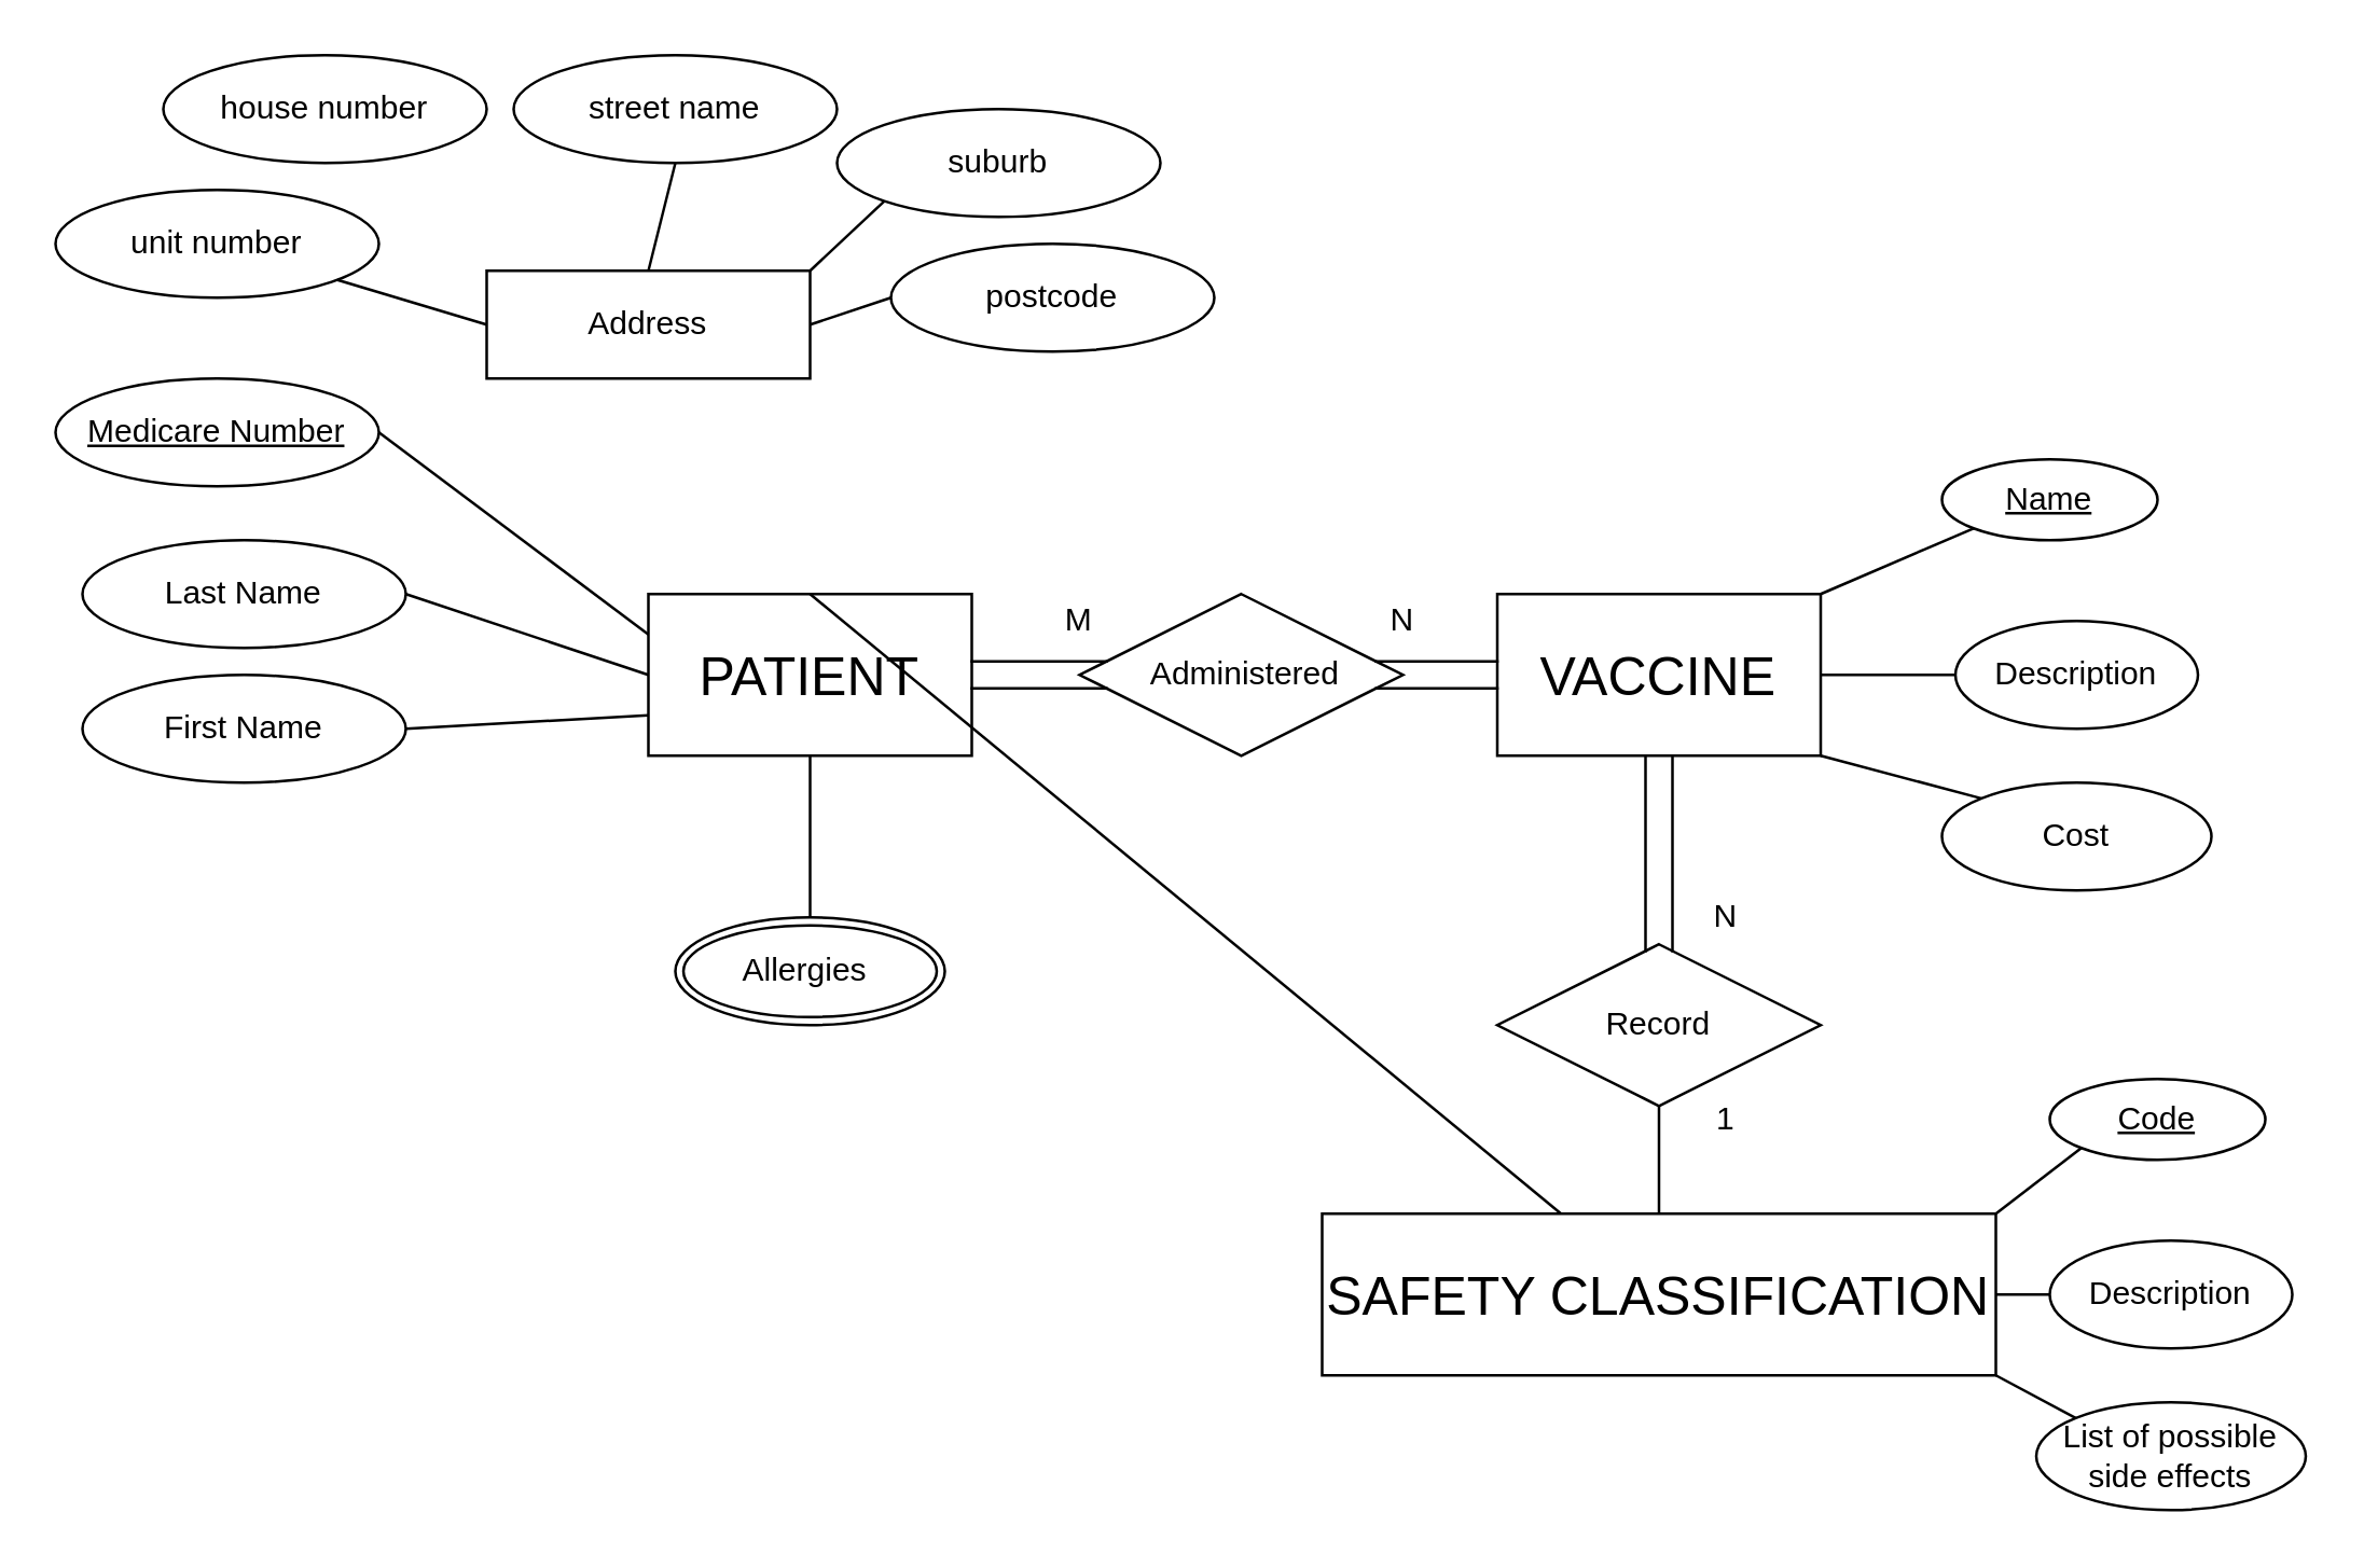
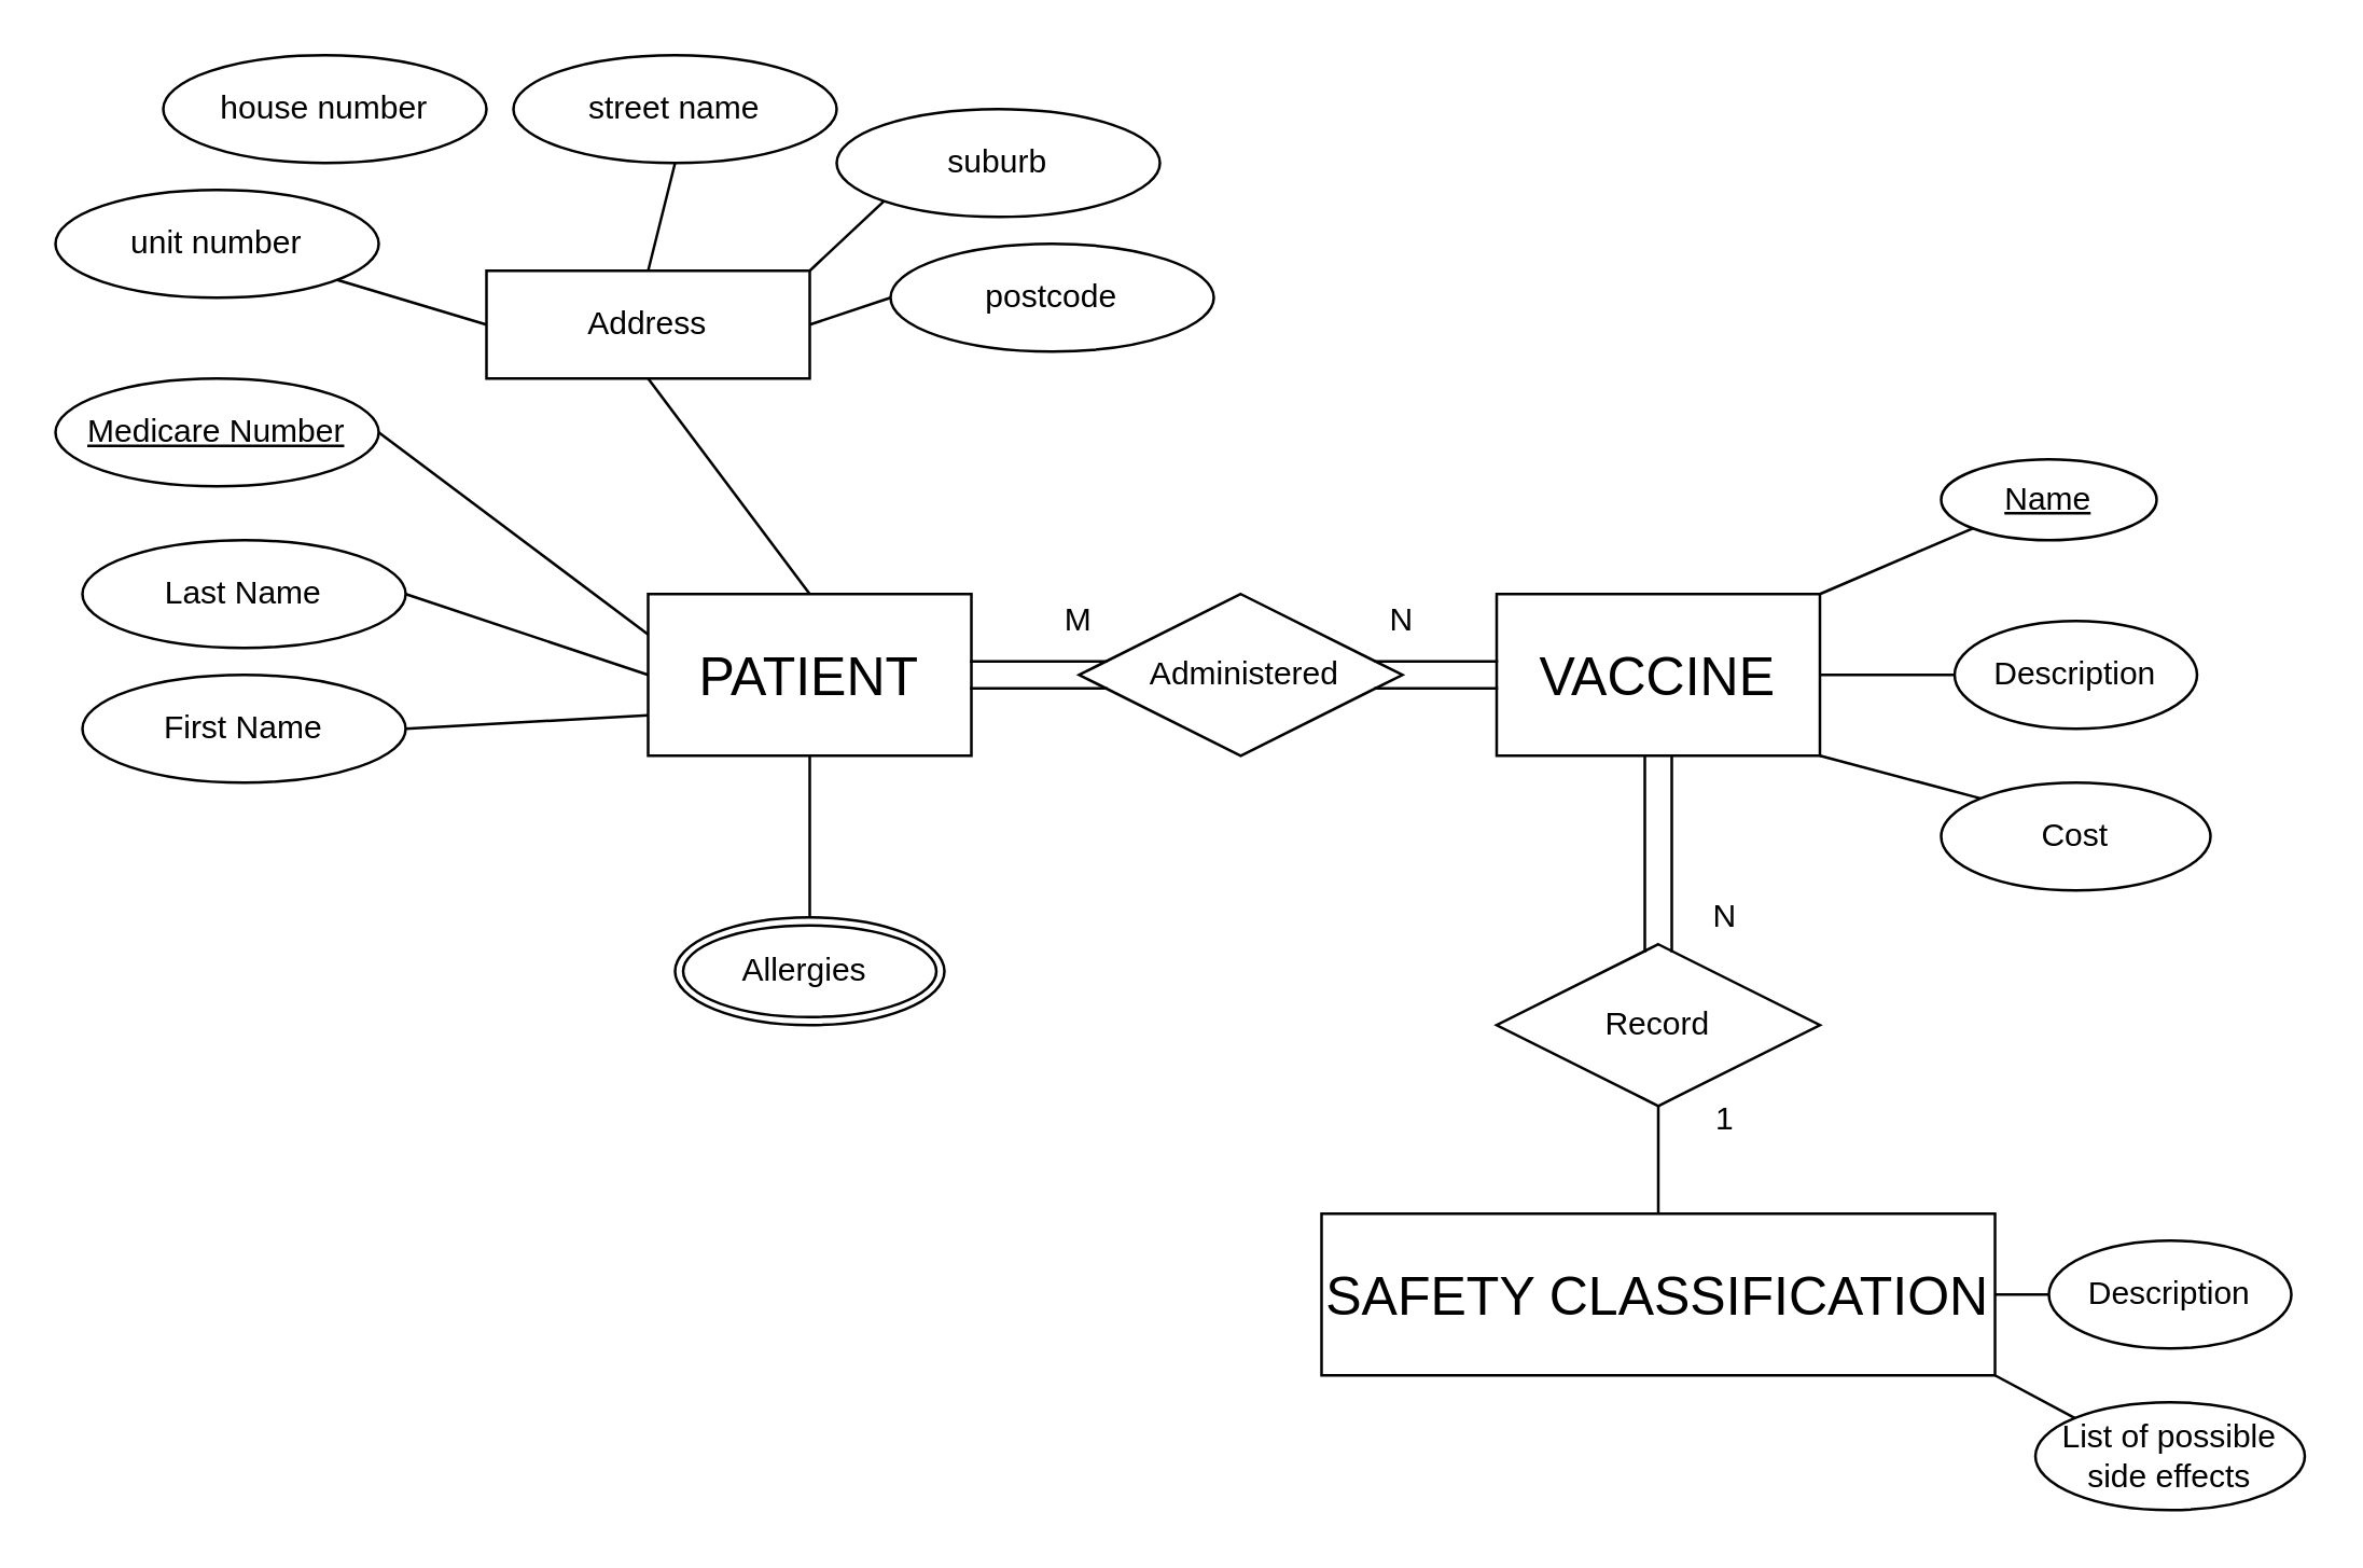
  <mxCell id="0" />
  <mxCell id="1" parent="0" />
  <mxCell id="2" value="&lt;span style=&quot;text-align: left&quot;&gt;&lt;font style=&quot;font-size: 20px&quot;&gt;PATIENT&lt;/font&gt;&lt;/span&gt;" style="rounded=0;whiteSpace=wrap;html=1;" parent="1" vertex="1"><mxGeometry x="240" y="220" width="120" height="60" as="geometry" /></mxCell>
  <mxCell id="3" value="&lt;u&gt;Medicare Number&lt;/u&gt;" style="ellipse;whiteSpace=wrap;html=1;" parent="1" vertex="1"><mxGeometry y="140" width="120" height="40" as="geometry" x="20" /></mxCell>
  <mxCell id="4" value="" style="endArrow=none;html=1;entryX=1;entryY=0.5;entryDx=0;entryDy=0;exitX=0;exitY=0.25;exitDx=0;exitDy=0;" parent="1" source="2" target="3" edge="1"><mxGeometry width="50" height="50" relative="1" as="geometry"><mxPoint x="180" y="170" as="sourcePoint" /><mxPoint x="120" y="170" as="targetPoint" /></mxGeometry></mxCell>
  <mxCell id="5" value="Last Name" style="ellipse;whiteSpace=wrap;html=1;" parent="1" vertex="1"><mxGeometry x="30" y="200" width="120" height="40" as="geometry" /></mxCell>
  <mxCell id="6" value="" style="endArrow=none;html=1;entryX=1;entryY=0.5;entryDx=0;entryDy=0;exitX=0;exitY=0.5;exitDx=0;exitDy=0;" parent="1" source="2" target="5" edge="1"><mxGeometry width="50" height="50" relative="1" as="geometry"><mxPoint x="180" y="230" as="sourcePoint" /><mxPoint x="170" y="230" as="targetPoint" /></mxGeometry></mxCell>
  <mxCell id="7" value="First Name" style="ellipse;whiteSpace=wrap;html=1;" parent="1" vertex="1"><mxGeometry x="30" y="250" width="120" height="40" as="geometry" /></mxCell>
  <mxCell id="8" value="" style="endArrow=none;html=1;entryX=1;entryY=0.5;entryDx=0;entryDy=0;exitX=0;exitY=0.75;exitDx=0;exitDy=0;" parent="1" source="2" target="7" edge="1"><mxGeometry width="50" height="50" relative="1" as="geometry"><mxPoint x="160" y="330" as="sourcePoint" /><mxPoint x="172.426" y="285.858" as="targetPoint" /></mxGeometry></mxCell>
  <mxCell id="9" value="Address" style="whiteSpace=wrap;html=1;align=center;rounded=0;" parent="1" vertex="1"><mxGeometry x="180" y="100" width="120" height="40" as="geometry" /></mxCell>
- <mxCell id="10" value="" style="endArrow=none;html=1;exitX=0.5;exitY=0;exitDx=0;exitDy=0;" parent="1" source="2" target="29" edge="1"><mxGeometry width="50" height="50" relative="1" as="geometry"><mxPoint x="230" y="110" as="sourcePoint" /><mxPoint x="210" y="90" as="targetPoint" /></mxGeometry></mxCell>
+ <mxCell id="10" value="" style="endArrow=none;html=1;entryX=0.5;entryY=1;entryDx=0;entryDy=0;exitX=0.5;exitY=0;exitDx=0;exitDy=0;" parent="1" source="2" target="9" edge="1"><mxGeometry width="50" height="50" relative="1" as="geometry"><mxPoint x="230" y="110" as="sourcePoint" /><mxPoint x="210" y="90" as="targetPoint" /></mxGeometry></mxCell>
  <mxCell id="11" value="unit number" style="ellipse;whiteSpace=wrap;html=1;" parent="1" vertex="1"><mxGeometry y="70" width="120" height="40" as="geometry" x="20" /></mxCell>
  <mxCell id="12" value="" style="endArrow=none;html=1;exitX=0;exitY=0.5;exitDx=0;exitDy=0;" parent="1" source="9" target="11" edge="1"><mxGeometry width="50" height="50" relative="1" as="geometry"><mxPoint x="150" y="40" as="sourcePoint" /><mxPoint x="220" y="-20" as="targetPoint" /></mxGeometry></mxCell>
  <mxCell id="13" value="house number" style="ellipse;whiteSpace=wrap;html=1;" parent="1" vertex="1"><mxGeometry x="60" y="20" width="120" height="40" as="geometry" /></mxCell>
  <mxCell id="14" value="street name" style="ellipse;whiteSpace=wrap;html=1;" parent="1" vertex="1"><mxGeometry x="190" y="20" width="120" height="40" as="geometry" /></mxCell>
  <mxCell id="15" value="" style="endArrow=none;html=1;entryX=0.5;entryY=1;entryDx=0;entryDy=0;exitX=0.5;exitY=0;exitDx=0;exitDy=0;" parent="1" source="9" target="14" edge="1"><mxGeometry width="50" height="50" relative="1" as="geometry"><mxPoint x="420" y="40" as="sourcePoint" /><mxPoint x="490" y="-20" as="targetPoint" /></mxGeometry></mxCell>
  <mxCell id="16" value="suburb" style="ellipse;whiteSpace=wrap;html=1;" parent="1" vertex="1"><mxGeometry x="310" y="40" width="120" height="40" as="geometry" /></mxCell>
  <mxCell id="17" value="" style="endArrow=none;html=1;entryX=0;entryY=1;entryDx=0;entryDy=0;exitX=1;exitY=0;exitDx=0;exitDy=0;" parent="1" source="9" target="16" edge="1"><mxGeometry width="50" height="50" relative="1" as="geometry"><mxPoint x="570" y="40" as="sourcePoint" /><mxPoint x="640" y="-20" as="targetPoint" /></mxGeometry></mxCell>
  <mxCell id="18" value="postcode" style="ellipse;whiteSpace=wrap;html=1;" parent="1" vertex="1"><mxGeometry x="330" y="90" width="120" height="40" as="geometry" /></mxCell>
  <mxCell id="19" value="" style="endArrow=none;html=1;entryX=0;entryY=0.5;entryDx=0;entryDy=0;exitX=1;exitY=0.5;exitDx=0;exitDy=0;" parent="1" source="9" target="18" edge="1"><mxGeometry width="50" height="50" relative="1" as="geometry"><mxPoint x="720" y="40" as="sourcePoint" /><mxPoint x="790" y="-20" as="targetPoint" /></mxGeometry></mxCell>
  <mxCell id="20" value="Allergies&amp;nbsp;" style="ellipse;shape=doubleEllipse;margin=3;whiteSpace=wrap;html=1;align=center;" parent="1" vertex="1"><mxGeometry x="250" y="340" width="100" height="40" as="geometry" /></mxCell>
  <mxCell id="21" value="" style="endArrow=none;html=1;entryX=0.5;entryY=0;entryDx=0;entryDy=0;exitX=0.5;exitY=1;exitDx=0;exitDy=0;" parent="1" source="2" target="20" edge="1"><mxGeometry width="50" height="50" relative="1" as="geometry"><mxPoint x="250" y="275" as="sourcePoint" /><mxPoint x="160" y="280" as="targetPoint" /></mxGeometry></mxCell>
  <mxCell id="22" value="&lt;span style=&quot;text-align: left&quot;&gt;&lt;font style=&quot;font-size: 20px&quot;&gt;VACCINE&lt;/font&gt;&lt;/span&gt;" style="whiteSpace=wrap;html=1;align=center;" parent="1" vertex="1"><mxGeometry x="555" y="220" width="120" height="60" as="geometry" /></mxCell>
  <mxCell id="23" value="&lt;u&gt;Name&lt;/u&gt;" style="ellipse;whiteSpace=wrap;html=1;" parent="1" vertex="1"><mxGeometry x="720" y="170" width="80" height="30" as="geometry" /></mxCell>
  <mxCell id="24" value="" style="endArrow=none;html=1;entryX=0;entryY=1;entryDx=0;entryDy=0;exitX=1;exitY=0;exitDx=0;exitDy=0;" parent="1" source="22" target="23" edge="1"><mxGeometry width="50" height="50" relative="1" as="geometry"><mxPoint x="640" y="265.86" as="sourcePoint" /><mxPoint x="677.574" y="220.002" as="targetPoint" /></mxGeometry></mxCell>
  <mxCell id="25" value="" style="endArrow=none;html=1;entryX=1;entryY=0.5;entryDx=0;entryDy=0;exitX=0;exitY=0.5;exitDx=0;exitDy=0;" parent="1" source="26" target="22" edge="1"><mxGeometry width="50" height="50" relative="1" as="geometry"><mxPoint x="760" y="250" as="sourcePoint" /><mxPoint x="750" y="280" as="targetPoint" /></mxGeometry></mxCell>
  <mxCell id="26" value="Description" style="ellipse;whiteSpace=wrap;html=1;" parent="1" vertex="1"><mxGeometry x="725" y="230" width="90" height="40" as="geometry" /></mxCell>
  <mxCell id="27" value="Cost" style="ellipse;whiteSpace=wrap;html=1;" parent="1" vertex="1"><mxGeometry x="720" y="290" width="100" height="40" as="geometry" /></mxCell>
  <mxCell id="28" value="" style="endArrow=none;html=1;entryX=0;entryY=0;entryDx=0;entryDy=0;exitX=1;exitY=1;exitDx=0;exitDy=0;" parent="1" source="22" target="27" edge="1"><mxGeometry width="50" height="50" relative="1" as="geometry"><mxPoint x="660" y="350" as="sourcePoint" /><mxPoint x="710" y="300" as="targetPoint" /></mxGeometry></mxCell>
  <mxCell id="29" value="&lt;span style=&quot;text-align: left&quot;&gt;&lt;font style=&quot;font-size: 20px&quot;&gt;SAFETY CLASSIFICATION&lt;/font&gt;&lt;/span&gt;" style="whiteSpace=wrap;html=1;align=center;" parent="1" vertex="1"><mxGeometry x="490" y="450" width="250" height="60" as="geometry" /></mxCell>
- <mxCell id="30" value="&lt;u&gt;Code&lt;/u&gt;" style="ellipse;whiteSpace=wrap;html=1;" parent="1" vertex="1"><mxGeometry x="760" y="400" width="80" height="30" as="geometry" /></mxCell>
- <mxCell id="31" value="" style="endArrow=none;html=1;entryX=0;entryY=1;entryDx=0;entryDy=0;exitX=1;exitY=0;exitDx=0;exitDy=0;" parent="1" source="29" target="30" edge="1"><mxGeometry width="50" height="50" relative="1" as="geometry"><mxPoint x="730" y="450" as="sourcePoint" /><mxPoint x="697.574" y="450.002" as="targetPoint" /></mxGeometry></mxCell>
  <mxCell id="32" value="" style="endArrow=none;html=1;entryX=1;entryY=0.5;entryDx=0;entryDy=0;exitX=0;exitY=0.5;exitDx=0;exitDy=0;" parent="1" source="33" target="29" edge="1"><mxGeometry width="50" height="50" relative="1" as="geometry"><mxPoint x="780" y="480" as="sourcePoint" /><mxPoint x="730" y="480" as="targetPoint" /></mxGeometry></mxCell>
  <mxCell id="33" value="Description" style="ellipse;whiteSpace=wrap;html=1;" parent="1" vertex="1"><mxGeometry x="760" y="460" width="90" height="40" as="geometry" /></mxCell>
  <mxCell id="34" value="List of possible side effects" style="ellipse;whiteSpace=wrap;html=1;" parent="1" vertex="1"><mxGeometry x="755" y="520" width="100" height="40" as="geometry" /></mxCell>
  <mxCell id="35" value="" style="endArrow=none;html=1;entryX=0;entryY=0;entryDx=0;entryDy=0;exitX=1;exitY=1;exitDx=0;exitDy=0;" parent="1" source="29" target="34" edge="1"><mxGeometry width="50" height="50" relative="1" as="geometry"><mxPoint x="730" y="510" as="sourcePoint" /><mxPoint x="730" y="530" as="targetPoint" /></mxGeometry></mxCell>
  <mxCell id="36" value="Record" style="shape=rhombus;perimeter=rhombusPerimeter;whiteSpace=wrap;html=1;align=center;" parent="1" vertex="1"><mxGeometry x="555" y="350" width="120" height="60" as="geometry" /></mxCell>
  <mxCell id="37" value="" style="endArrow=none;html=1;rounded=0;entryX=0.5;entryY=1;entryDx=0;entryDy=0;exitX=0.5;exitY=0;exitDx=0;exitDy=0;" parent="1" source="29" target="36" edge="1"><mxGeometry relative="1" as="geometry"><mxPoint x="470" y="414.58" as="sourcePoint" /><mxPoint x="630" y="414.58" as="targetPoint" /></mxGeometry></mxCell>
  <mxCell id="38" value="" style="shape=partialRectangle;whiteSpace=wrap;html=1;left=0;right=0;fillColor=none;rotation=-90;" parent="1" vertex="1"><mxGeometry x="578.75" y="311.25" width="72.5" height="10" as="geometry" /></mxCell>
  <mxCell id="39" value="N" style="text;html=1;strokeColor=none;fillColor=none;align=center;verticalAlign=middle;whiteSpace=wrap;rounded=0;" parent="1" vertex="1"><mxGeometry x="620" y="330" width="40" height="20" as="geometry" /></mxCell>
  <mxCell id="40" value="1" style="text;html=1;strokeColor=none;fillColor=none;align=center;verticalAlign=middle;whiteSpace=wrap;rounded=0;" parent="1" vertex="1"><mxGeometry x="620" y="405" width="40" height="20" as="geometry" /></mxCell>
  <mxCell id="41" value="&amp;nbsp;Administered" style="shape=rhombus;perimeter=rhombusPerimeter;whiteSpace=wrap;html=1;align=center;" parent="1" vertex="1"><mxGeometry x="400" y="220" width="120" height="60" as="geometry" /></mxCell>
  <mxCell id="42" value="" style="shape=partialRectangle;whiteSpace=wrap;html=1;left=0;right=0;fillColor=none;rotation=0;" parent="1" vertex="1"><mxGeometry x="360" y="245" width="50" height="10" as="geometry" /></mxCell>
  <mxCell id="43" value="M" style="text;html=1;strokeColor=none;fillColor=none;align=center;verticalAlign=middle;whiteSpace=wrap;rounded=0;" parent="1" vertex="1"><mxGeometry x="380" y="220" width="40" height="20" as="geometry" /></mxCell>
  <mxCell id="44" value="" style="shape=partialRectangle;whiteSpace=wrap;html=1;left=0;right=0;fillColor=none;rotation=0;" parent="1" vertex="1"><mxGeometry x="510" y="245" width="45" height="10" as="geometry" /></mxCell>
  <mxCell id="45" value="N" style="text;html=1;strokeColor=none;fillColor=none;align=center;verticalAlign=middle;whiteSpace=wrap;rounded=0;" parent="1" vertex="1"><mxGeometry x="500" y="220" width="40" height="20" as="geometry" /></mxCell>
